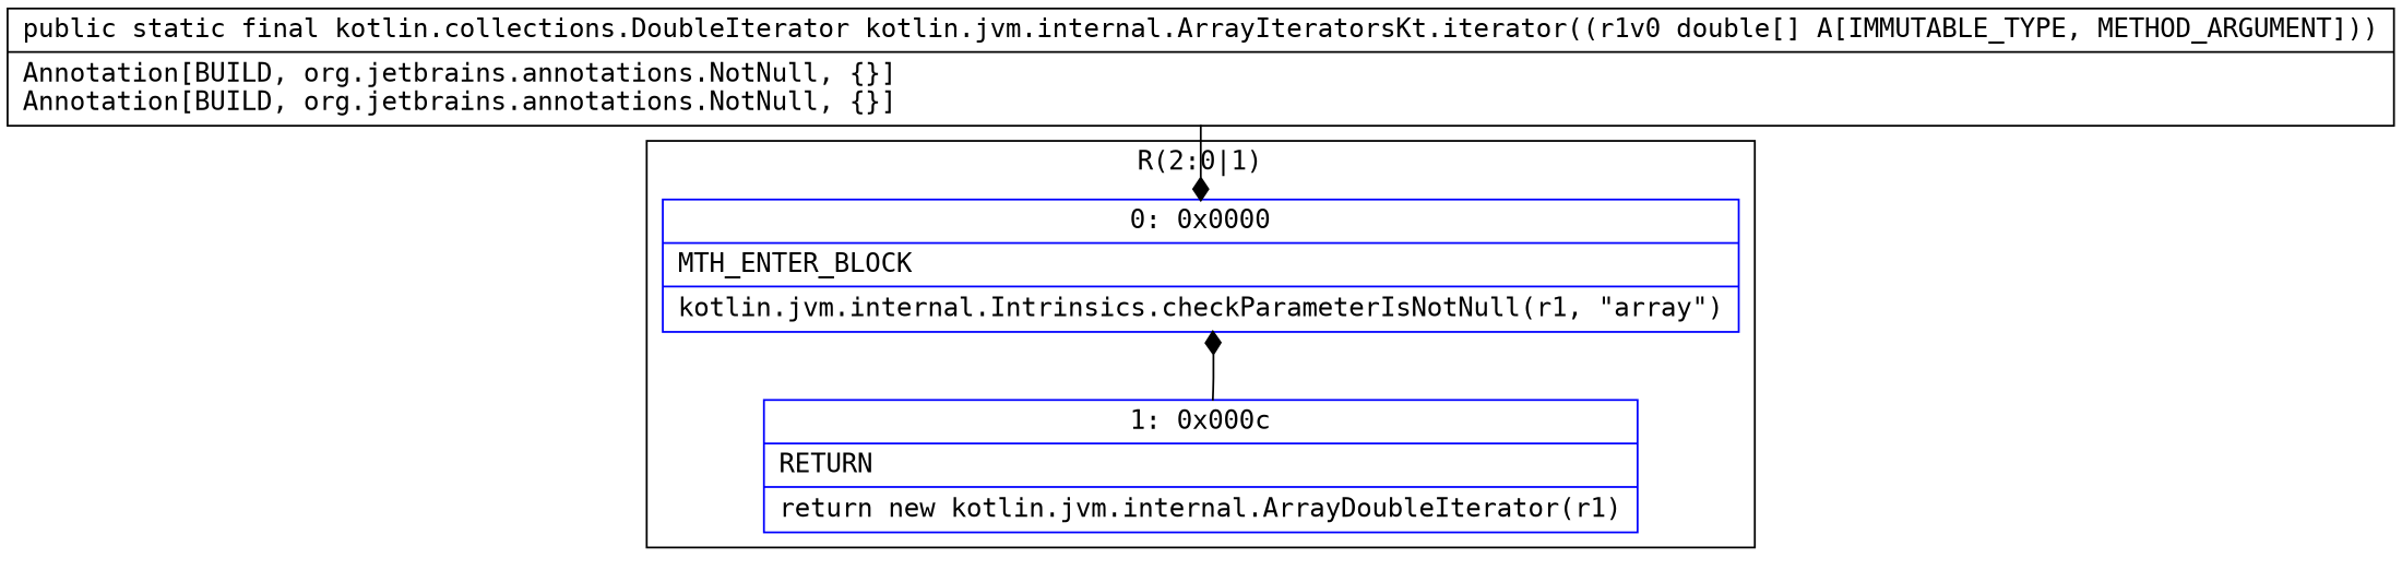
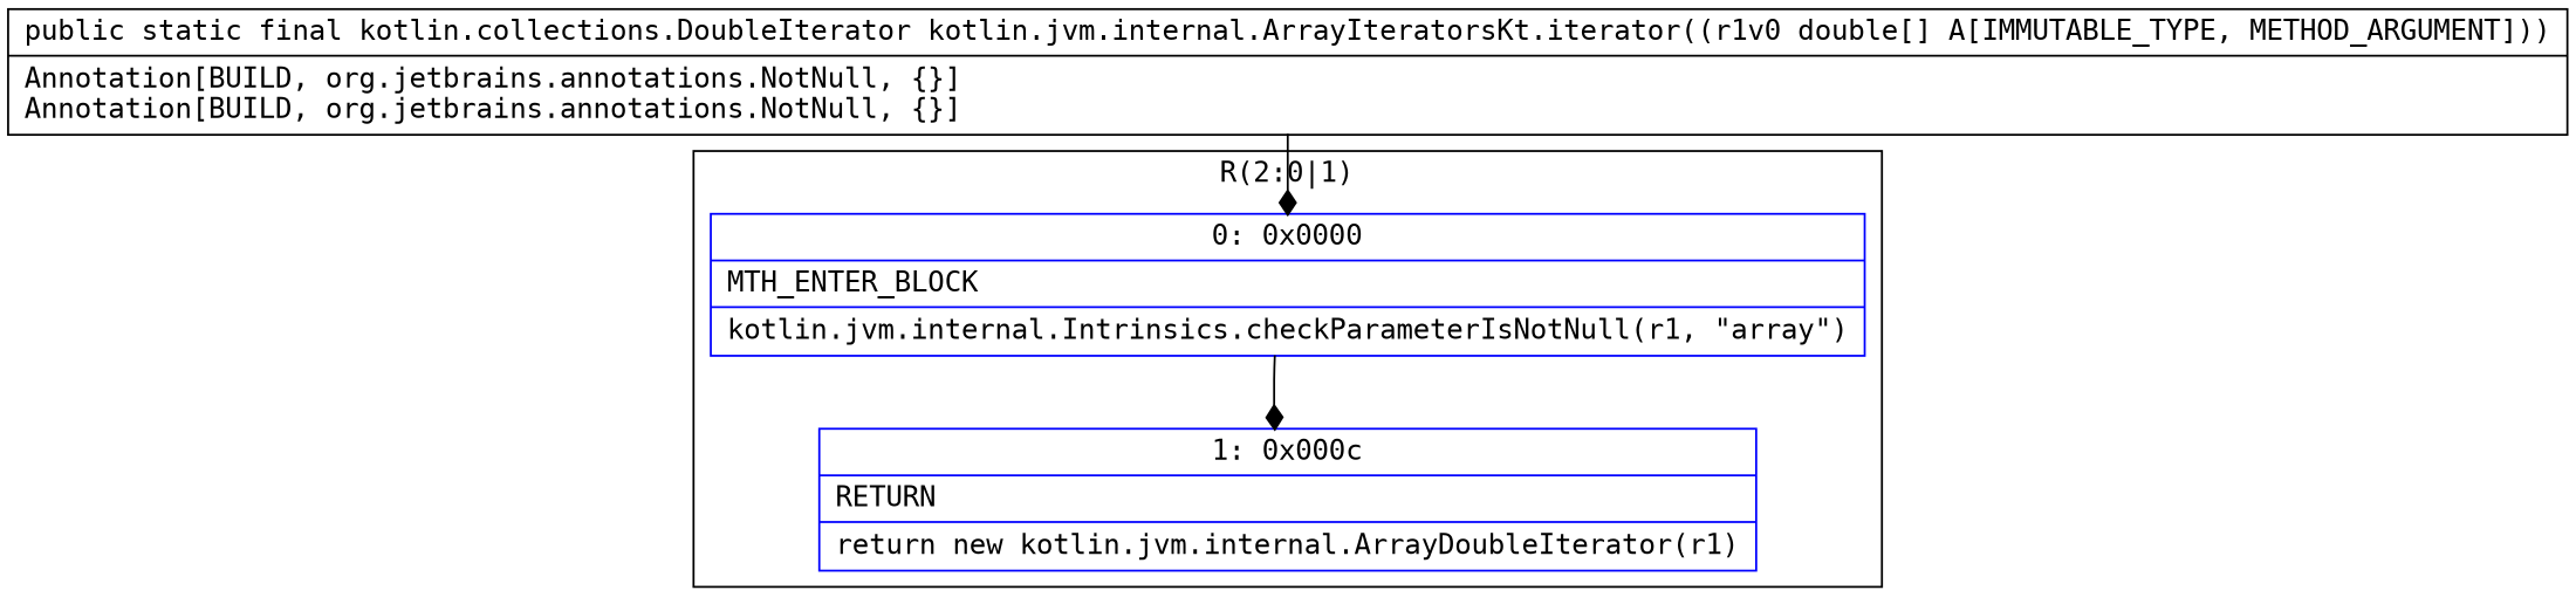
  digraph {
    fontname="DejaVu Sans Mono"
    node [color=blue shape=record fontname="DejaVu Sans Mono"]
    edge [arrowhead=diamond fontname="DejaVu Sans Mono"]
    n1 [label="{0\:\ 0x0000|MTH_ENTER_BLOCK\l|kotlin.jvm.internal.Intrinsics.checkParameterIsNotNull(r1, \"array\")\l}"]
    n2 [label="{1\:\ 0x000c|RETURN\l|return new kotlin.jvm.internal.ArrayDoubleIterator(r1)\l}"]
    n3 [label="{public static final kotlin.collections.DoubleIterator kotlin.jvm.internal.ArrayIteratorsKt.iterator((r1v0 double[] A[IMMUTABLE_TYPE, METHOD_ARGUMENT]))  | Annotation[BUILD, org.jetbrains.annotations.NotNull, \{\}]\lAnnotation[BUILD, org.jetbrains.annotations.NotNull, \{\}]\l}" color=""]
    subgraph cluster_1 {
      label="R(2:0|1)"
      n1
      n2
    }
-   n2 -> n1
+   n1 -> n2
    n3 -> n1
  }
